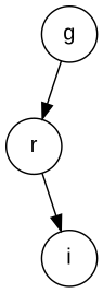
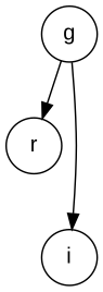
  digraph {
    fontname="Liberation Sans"
    node [color=black fontname="Liberation Sans" shape=circle]
    edge [fontname="Liberation Sans"]
    g
    r
    i
    g -> r
-   r -> i
+   g -> i
  }
